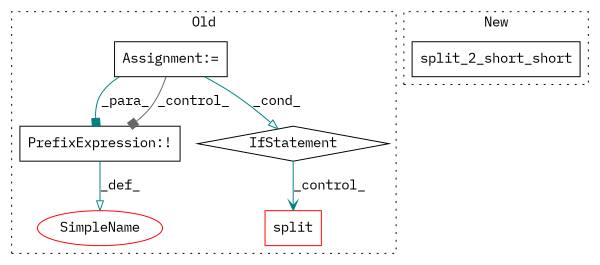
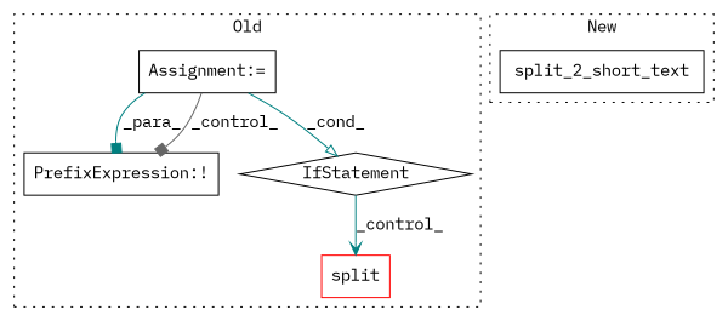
  digraph {
    fontname="IBM Plex Mono"
    node [color=black fontname="IBM Plex Mono" l=1 shape=box]
    edge [arrowhead=onormal color=teal fontname="IBM Plex Mono"]
    n1 [a=18 color=red l=9 label=split s=9806]
    n2 [a=38 label="PrefixExpression:!" s=9764]
    n3 [a=25 l="4,2" label=IfStatement s="9760,9792" shape=diamond]
-   n4 [a=42 color=red label=SimpleName shape=ellipse l=""]
    n5 [a=7 label="Assignment:=" s=9297]
-   n6 [a=32 l="19,1" label=split_2_short_short s="9483,9511"]
+   n6 [a=32 l="19,1" label=split_2_short_text s="9483,9511"]
    subgraph cluster_1 {
      label=Old
      style=dotted
      n1
      n2
      n3
-     n4
      n5
    }
    subgraph cluster_2 {
      label=New
      style=dotted
      n6
    }
-   n2 -> n4 [label=_def_]
    n3 -> n1 [arrowhead=vee label=_control_]
    n5 -> n2 [arrowhead=box label=_para_]
    n5 -> n2 [arrowhead=box color=gray40 label=_control_]
    n5 -> n3 [label=_cond_]
  }
